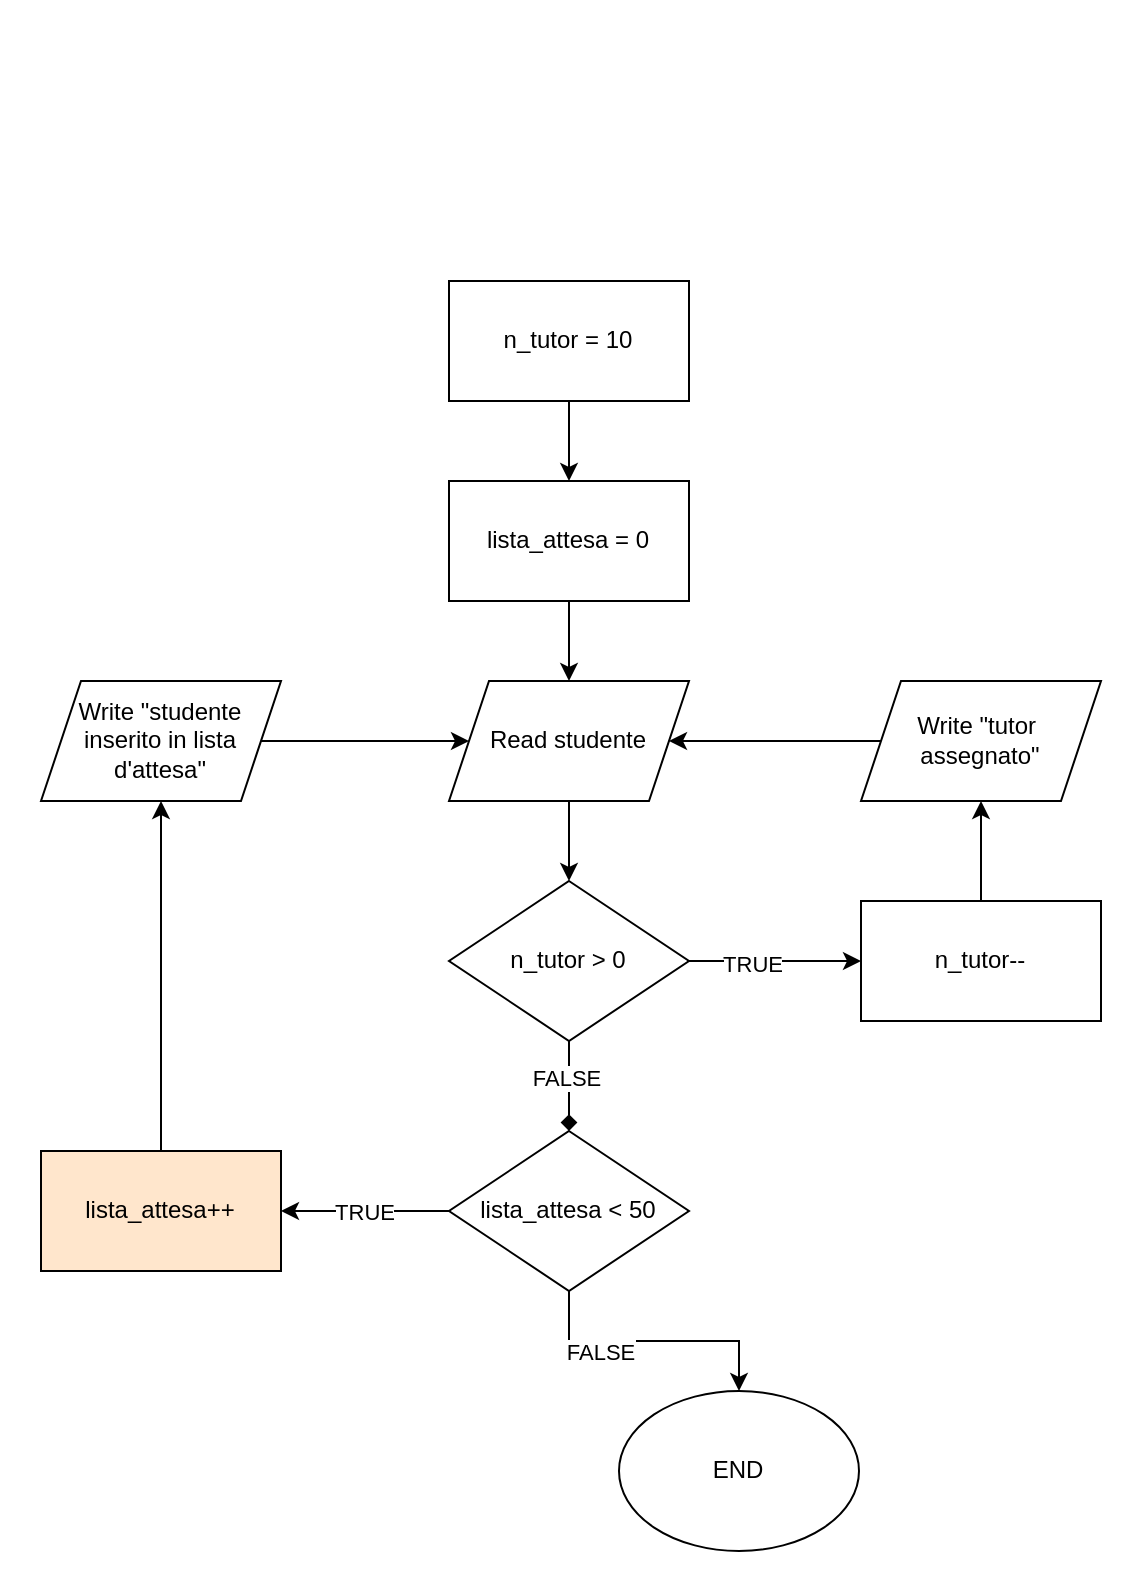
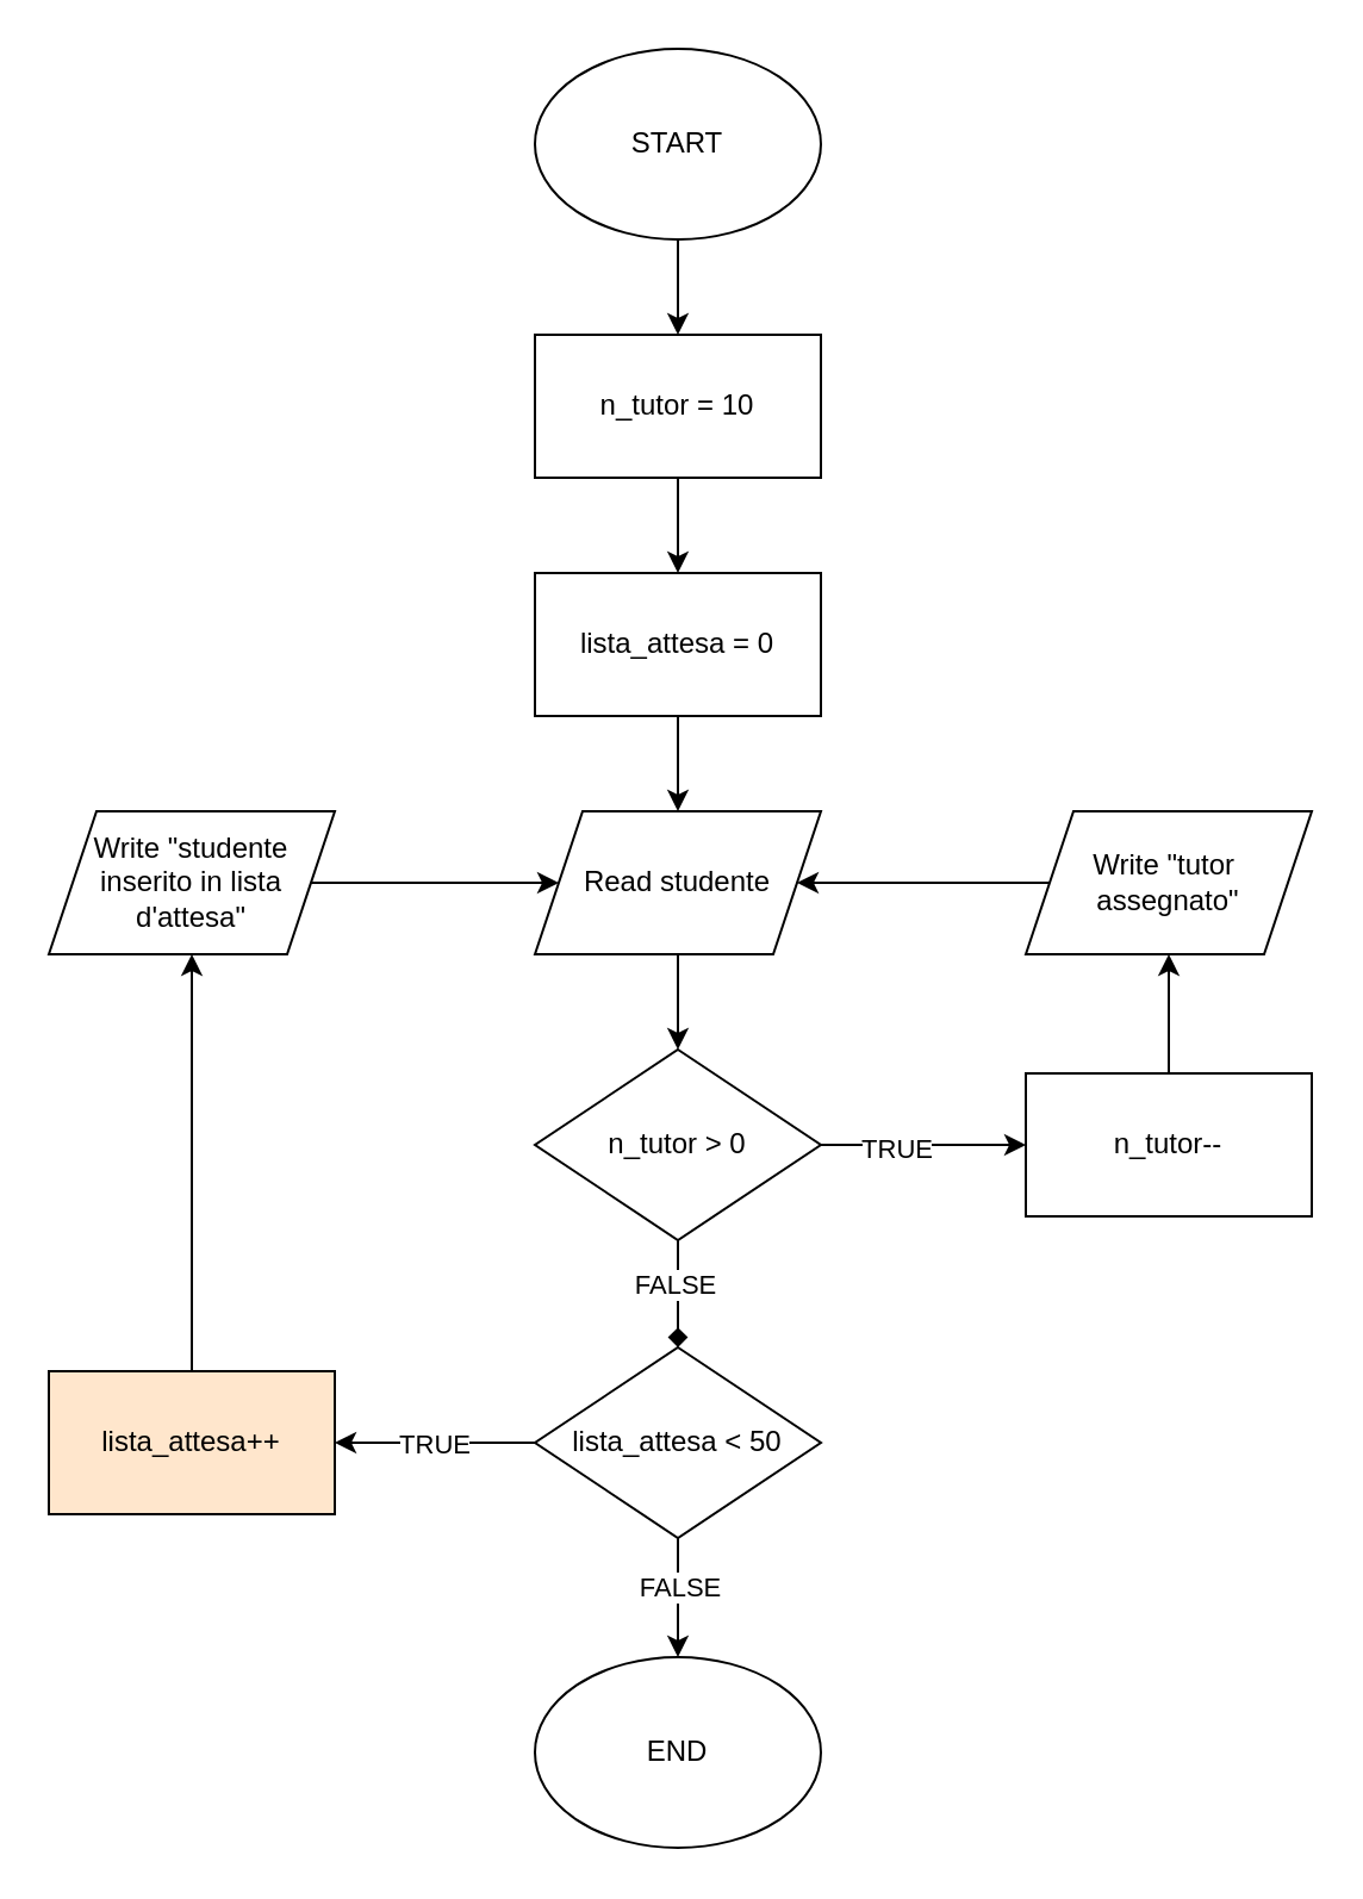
  <mxCell id="0" />
  <mxCell id="1" parent="0" />
+ <mxCell id="2" style="edgeStyle=orthogonalEdgeStyle;rounded=0;orthogonalLoop=1;jettySize=auto;html=1;entryX=0.5;entryY=0;entryDx=0;entryDy=0;" edge="1" parent="1" source="3" target="5"><mxGeometry relative="1" as="geometry" /></mxCell>
+ <mxCell id="3" value="START" style="ellipse;whiteSpace=wrap;html=1;" vertex="1" parent="1"><mxGeometry x="224" y="20" width="120" height="80" as="geometry" /></mxCell>
  <mxCell id="4" style="edgeStyle=orthogonalEdgeStyle;rounded=0;orthogonalLoop=1;jettySize=auto;html=1;entryX=0.5;entryY=0;entryDx=0;entryDy=0;" edge="1" parent="1" source="5" target="7"><mxGeometry relative="1" as="geometry" /></mxCell>
  <mxCell id="5" value="n_tutor = 10" style="rounded=0;whiteSpace=wrap;html=1;" vertex="1" parent="1"><mxGeometry x="224" y="140" width="120" height="60" as="geometry" /></mxCell>
  <mxCell id="6" style="edgeStyle=orthogonalEdgeStyle;rounded=0;orthogonalLoop=1;jettySize=auto;html=1;entryX=0.5;entryY=0;entryDx=0;entryDy=0;" edge="1" parent="1" source="7" target="9"><mxGeometry relative="1" as="geometry" /></mxCell>
  <mxCell id="7" value="lista_attesa = 0" style="rounded=0;whiteSpace=wrap;html=1;" vertex="1" parent="1"><mxGeometry x="224" y="240" width="120" height="60" as="geometry" /></mxCell>
  <mxCell id="8" style="edgeStyle=orthogonalEdgeStyle;rounded=0;orthogonalLoop=1;jettySize=auto;html=1;entryX=0.5;entryY=0;entryDx=0;entryDy=0;" edge="1" parent="1" source="9" target="14"><mxGeometry relative="1" as="geometry" /></mxCell>
  <mxCell id="9" value="Read studente" style="shape=parallelogram;perimeter=parallelogramPerimeter;whiteSpace=wrap;html=1;fixedSize=1;" vertex="1" parent="1"><mxGeometry x="224" y="340" width="120" height="60" as="geometry" /></mxCell>
  <mxCell id="10" style="edgeStyle=orthogonalEdgeStyle;rounded=0;orthogonalLoop=1;jettySize=auto;html=1;" edge="1" parent="1" source="14"><mxGeometry relative="1" as="geometry"><mxPoint x="430" y="480" as="targetPoint" /></mxGeometry></mxCell>
  <mxCell id="11" value="TRUE" style="edgeLabel;html=1;align=center;verticalAlign=middle;resizable=0;points=[];" vertex="1" connectable="0" parent="10"><mxGeometry x="-0.283" y="-1" relative="1" as="geometry"><mxPoint as="offset" /></mxGeometry></mxCell>
  <mxCell id="12" style="edgeStyle=orthogonalEdgeStyle;rounded=0;orthogonalLoop=1;jettySize=auto;html=1;entryX=0.5;entryY=0;entryDx=0;entryDy=0;endArrow=diamond;" edge="1" parent="1" source="14" target="23"><mxGeometry relative="1" as="geometry" /></mxCell>
  <mxCell id="13" value="FALSE" style="edgeLabel;html=1;align=center;verticalAlign=middle;resizable=0;points=[];" vertex="1" connectable="0" parent="12"><mxGeometry x="-0.2" y="-2" relative="1" as="geometry"><mxPoint as="offset" /></mxGeometry></mxCell>
  <mxCell id="14" value="n_tutor &amp;gt; 0" style="rhombus;whiteSpace=wrap;html=1;" vertex="1" parent="1"><mxGeometry x="224" y="440" width="120" height="80" as="geometry" /></mxCell>
  <mxCell id="15" style="edgeStyle=orthogonalEdgeStyle;rounded=0;orthogonalLoop=1;jettySize=auto;html=1;entryX=0.5;entryY=1;entryDx=0;entryDy=0;" edge="1" parent="1" source="16" target="18"><mxGeometry relative="1" as="geometry" /></mxCell>
  <mxCell id="16" value="n_tutor--" style="rounded=0;whiteSpace=wrap;html=1;" vertex="1" parent="1"><mxGeometry x="430" y="450" width="120" height="60" as="geometry" /></mxCell>
  <mxCell id="17" style="edgeStyle=orthogonalEdgeStyle;rounded=0;orthogonalLoop=1;jettySize=auto;html=1;entryX=1;entryY=0.5;entryDx=0;entryDy=0;" edge="1" parent="1" source="18" target="9"><mxGeometry relative="1" as="geometry" /></mxCell>
  <mxCell id="18" value="Write &quot;tutor&amp;nbsp;&lt;div&gt;assegnato&quot;&lt;/div&gt;" style="shape=parallelogram;perimeter=parallelogramPerimeter;whiteSpace=wrap;html=1;fixedSize=1;" vertex="1" parent="1"><mxGeometry x="430" y="340" width="120" height="60" as="geometry" /></mxCell>
  <mxCell id="19" style="edgeStyle=orthogonalEdgeStyle;rounded=0;orthogonalLoop=1;jettySize=auto;html=1;entryX=1;entryY=0.5;entryDx=0;entryDy=0;" edge="1" parent="1" source="23" target="25"><mxGeometry relative="1" as="geometry" /></mxCell>
  <mxCell id="20" value="TRUE" style="edgeLabel;html=1;align=center;verticalAlign=middle;resizable=0;points=[];" vertex="1" connectable="0" parent="19"><mxGeometry x="0.024" relative="1" as="geometry"><mxPoint as="offset" /></mxGeometry></mxCell>
  <mxCell id="21" style="edgeStyle=orthogonalEdgeStyle;rounded=0;orthogonalLoop=1;jettySize=auto;html=1;entryX=0.5;entryY=0;entryDx=0;entryDy=0;" edge="1" parent="1" source="23" target="26"><mxGeometry relative="1" as="geometry"><mxPoint x="284" y="695" as="targetPoint" /></mxGeometry></mxCell>
  <mxCell id="22" value="FALSE" style="edgeLabel;html=1;align=center;verticalAlign=middle;resizable=0;points=[];" vertex="1" connectable="0" parent="21"><mxGeometry x="-0.406" relative="1" as="geometry"><mxPoint y="5" as="offset" /></mxGeometry></mxCell>
  <mxCell id="23" value="lista_attesa &amp;lt; 50" style="rhombus;whiteSpace=wrap;html=1;" vertex="1" parent="1"><mxGeometry x="224" y="565" width="120" height="80" as="geometry" /></mxCell>
  <mxCell id="24" style="edgeStyle=orthogonalEdgeStyle;rounded=0;orthogonalLoop=1;jettySize=auto;html=1;entryX=0.5;entryY=1;entryDx=0;entryDy=0;" edge="1" parent="1" source="25" target="28"><mxGeometry relative="1" as="geometry" /></mxCell>
  <mxCell id="25" value="lista_attesa++" style="rounded=0;whiteSpace=wrap;html=1;fillColor=#ffe6cc;" vertex="1" parent="1"><mxGeometry x="20" y="575" width="120" height="60" as="geometry" /></mxCell>
- <mxCell id="26" value="END" style="ellipse;whiteSpace=wrap;html=1;" vertex="1" parent="1"><mxGeometry x="309" y="695" width="120" height="80" as="geometry" /></mxCell>
+ <mxCell id="26" value="END" style="ellipse;whiteSpace=wrap;html=1;" vertex="1" parent="1"><mxGeometry x="224" y="695" width="120" height="80" as="geometry" /></mxCell>
  <mxCell id="27" style="edgeStyle=orthogonalEdgeStyle;rounded=0;orthogonalLoop=1;jettySize=auto;html=1;entryX=0;entryY=0.5;entryDx=0;entryDy=0;" edge="1" parent="1" source="28" target="9"><mxGeometry relative="1" as="geometry" /></mxCell>
  <mxCell id="28" value="Write &quot;studente inserito in lista d'attesa&lt;span style=&quot;background-color: transparent; color: light-dark(rgb(0, 0, 0), rgb(255, 255, 255));&quot;&gt;&quot;&lt;/span&gt;" style="shape=parallelogram;perimeter=parallelogramPerimeter;whiteSpace=wrap;html=1;fixedSize=1;" vertex="1" parent="1"><mxGeometry x="20" y="340" width="120" height="60" as="geometry" /></mxCell>
